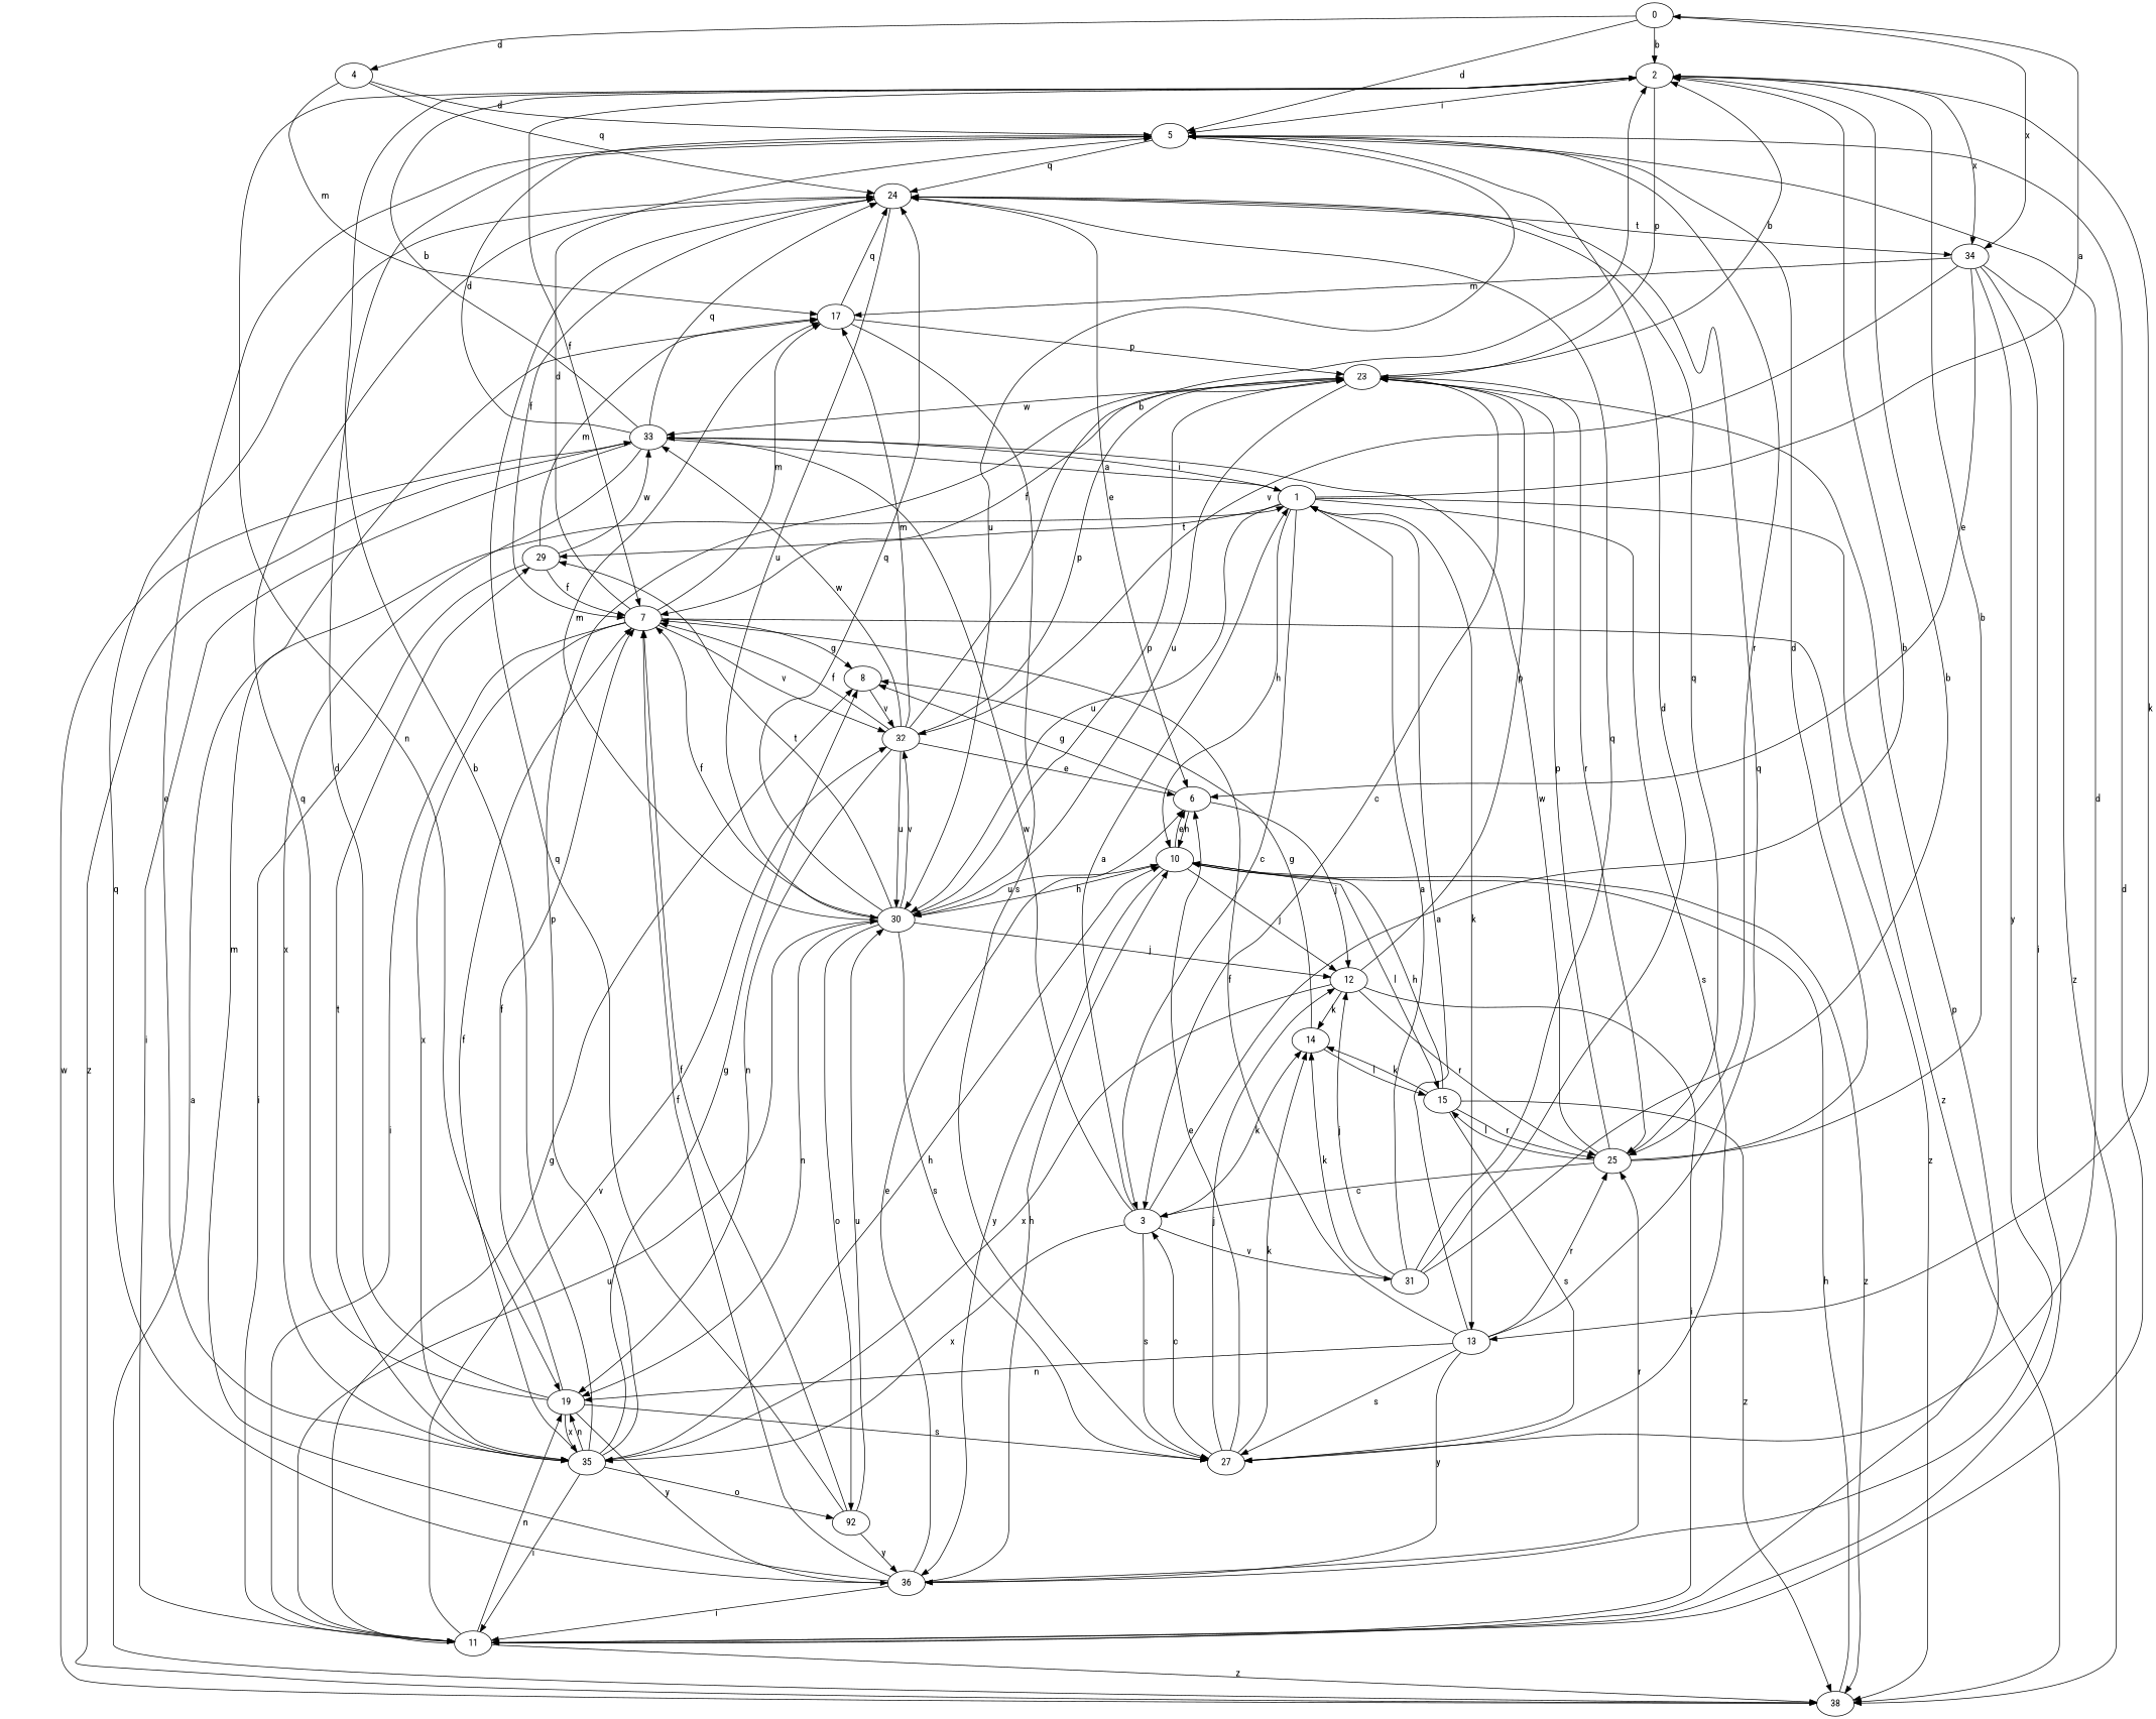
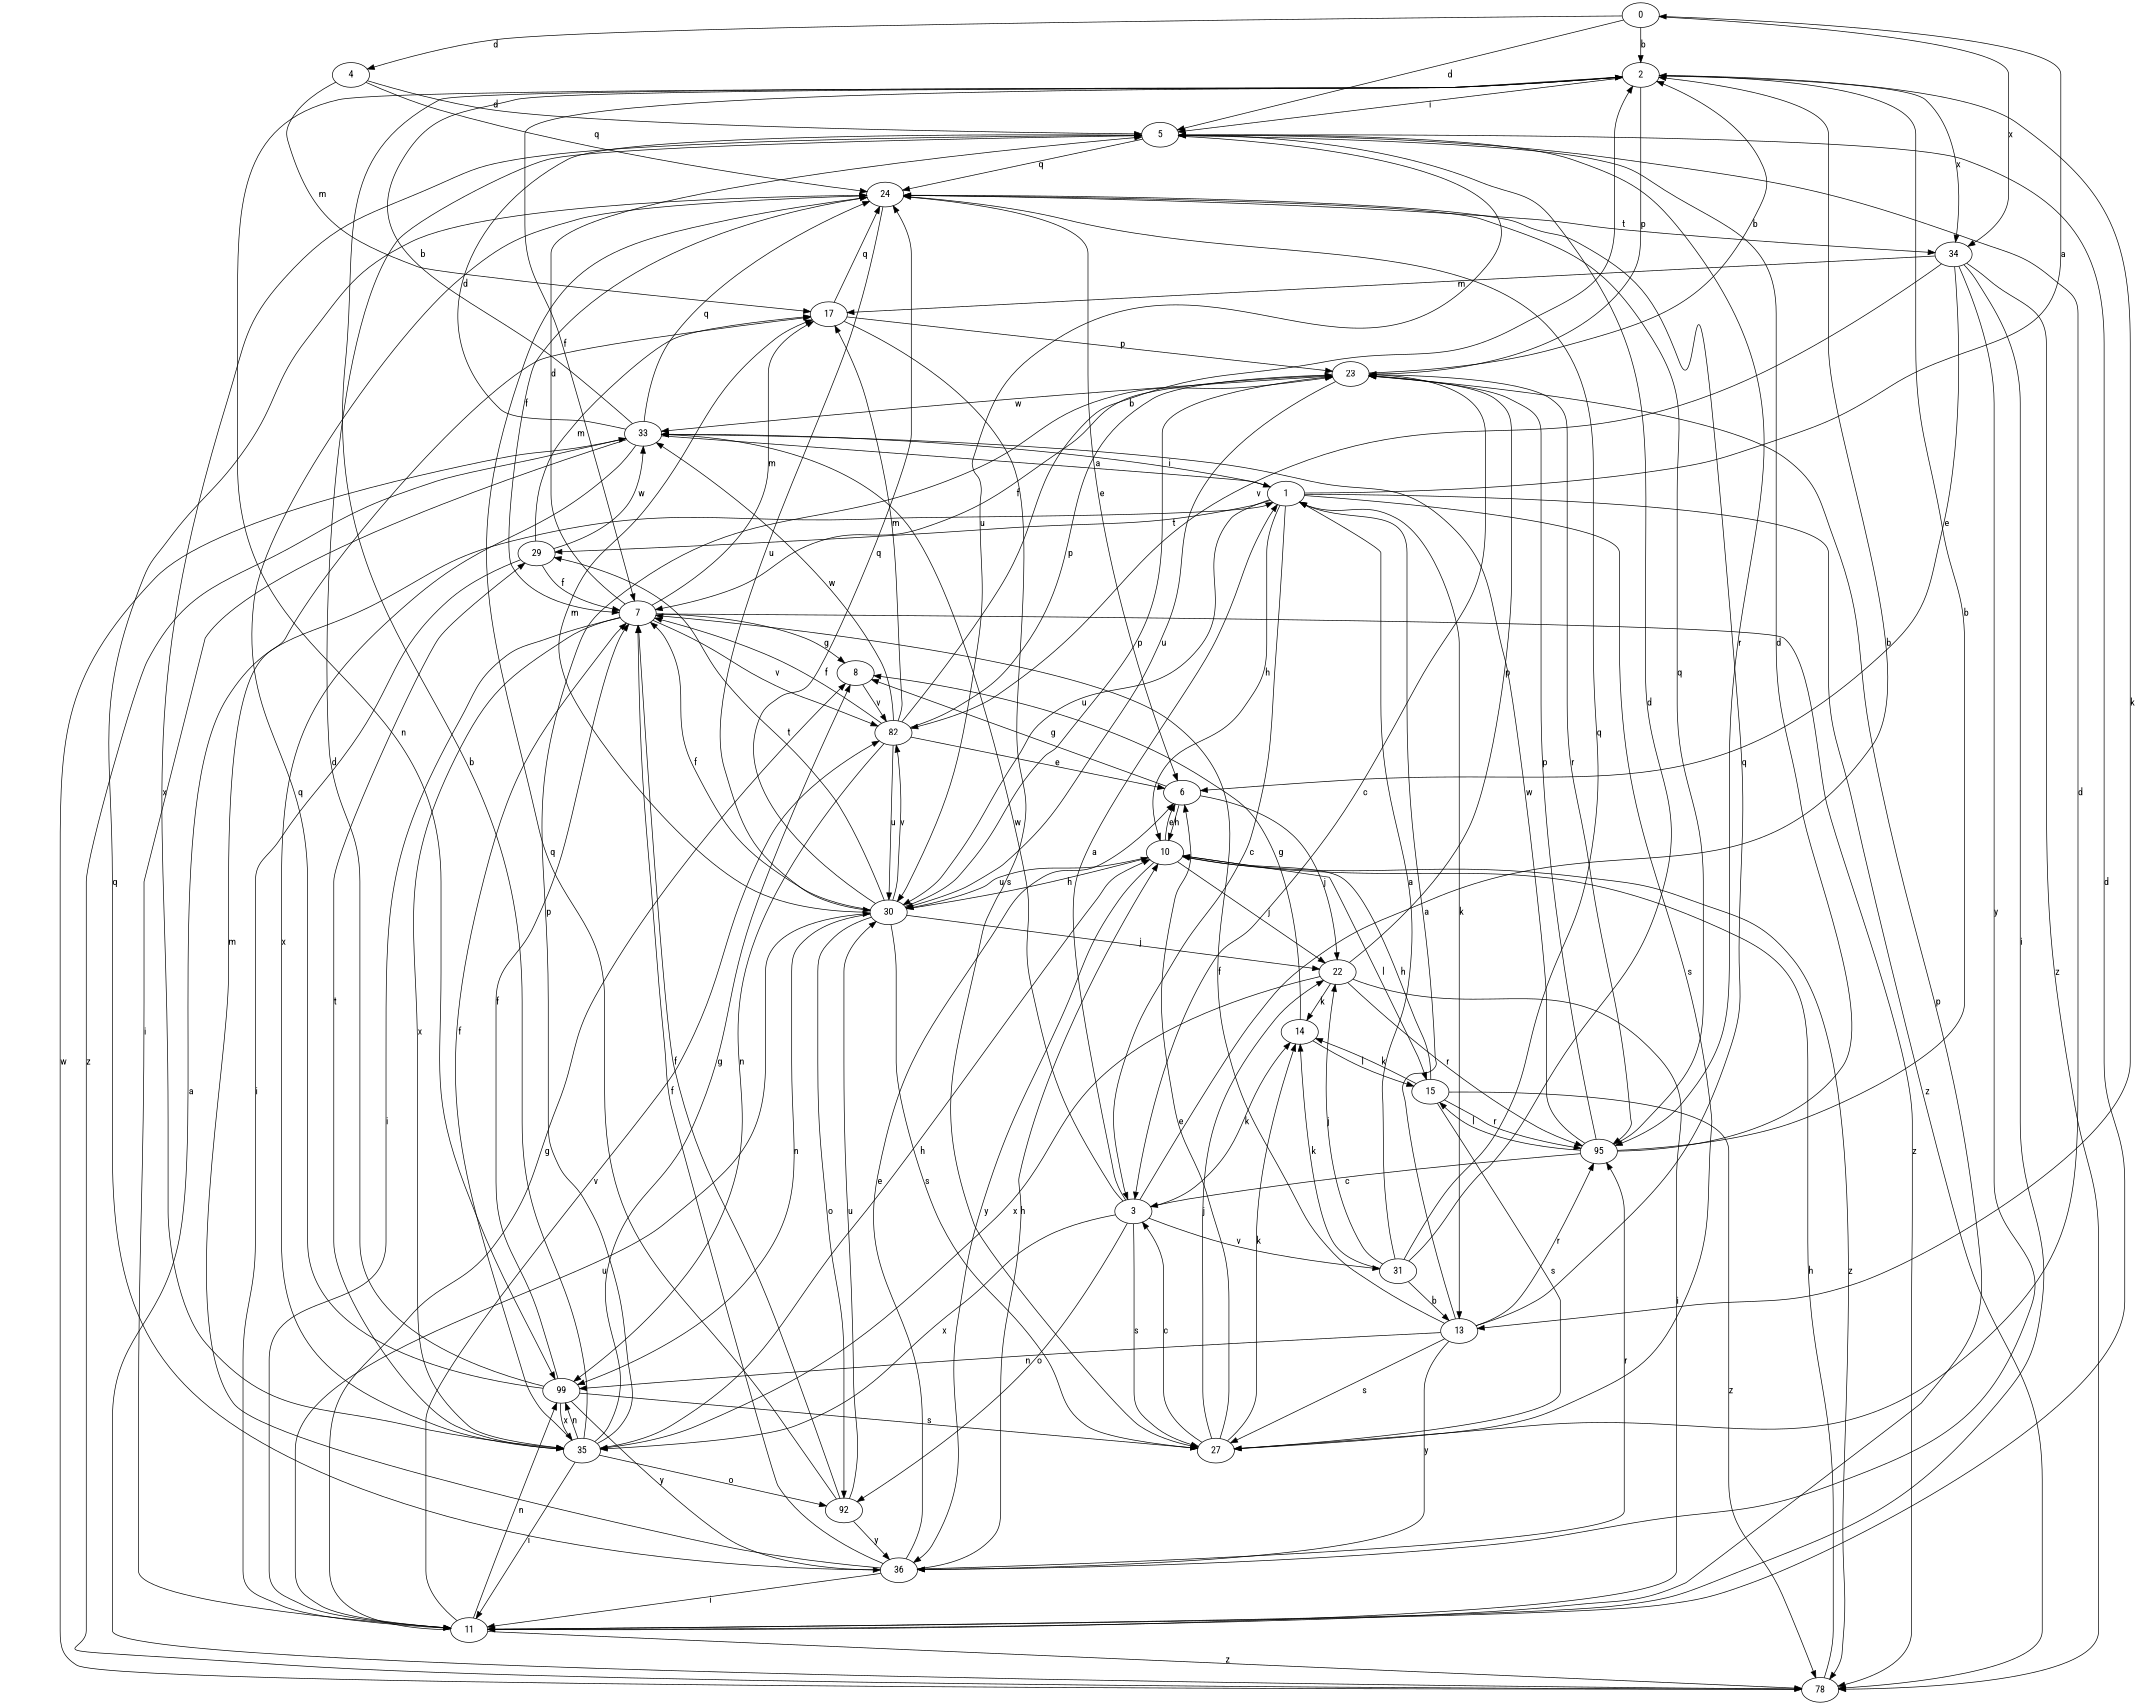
  strict digraph {
    fontname="Roboto Condensed"
    node [fontname="Roboto Condensed"]
    edge [fontname="Roboto Condensed"]
    0
    2
    4
    5
    34
    13
    7
-   19
+   19 [label=99]
    23
    17
    24
    30
    35
-   25
-   38
+   25 [label=95]
+   38 [label=78]
    11
    6
-   32
+   32 [label=82]
    36
    1
    3
    10
    27
    29
    33
    14
    n27 [label=92]
    31
-   12
+   12 [label=22]
    15
    8
    0 -> 2 [label=b]
    0 -> 4 [label=d]
    0 -> 5 [label=d]
    0 -> 34 [label=x]
    2 -> 5 [label=i]
    2 -> 34 [label=x]
    2 -> 13 [label=k]
    2 -> 7 [label=f]
    2 -> 19 [label=n]
    2 -> 23 [label=p]
    4 -> 5 [label=d]
    4 -> 17 [label=m]
    4 -> 24 [label=q]
    5 -> 24 [label=q]
    5 -> 30 [label=u]
-   5 -> 35 [label=e]
+   5 -> 35 [label=x]
    5 -> 25 [label=r]
    34 -> 17 [label=m]
    34 -> 38 [label=z]
    34 -> 11 [label=i]
    34 -> 6 [label=e]
    34 -> 32 [label=v]
    34 -> 36 [label=y]
    13 -> 7 [label=f]
    13 -> 19 [label=n]
    13 -> 24 [label=q]
    13 -> 25 [label=r]
    13 -> 36 [label=y]
    13 -> 1 [label=a]
    13 -> 27 [label=s]
    7 -> 5 [label=d]
    7 -> 17 [label=m]
    7 -> 35 [label=x]
    7 -> 38 [label=z]
    7 -> 11 [label=i]
    7 -> 32 [label=v]
    7 -> 8 [label=g]
    19 -> 5 [label=d]
    19 -> 7 [label=f]
    19 -> 24 [label=q]
    19 -> 35 [label=x]
    19 -> 36 [label=y]
    19 -> 27 [label=s]
    23 -> 2 [label=b]
    23 -> 7 [label=f]
    23 -> 30 [label=u]
    23 -> 25 [label=r]
    23 -> 3 [label=c]
    23 -> 33 [label=w]
    17 -> 23 [label=p]
    17 -> 24 [label=q]
    17 -> 27 [label=s]
    24 -> 34 [label=t]
    24 -> 7 [label=f]
    24 -> 30 [label=u]
    24 -> 6 [label=e]
    30 -> 7 [label=f]
    30 -> 19 [label=n]
    30 -> 23 [label=p]
    30 -> 17 [label=m]
    30 -> 24 [label=q]
    30 -> 32 [label=v]
    30 -> 10 [label=h]
    30 -> 27 [label=s]
    30 -> 29 [label=t]
    30 -> n27 [label=o]
    30 -> 12 [label=j]
    35 -> 2 [label=b]
    35 -> 7 [label=f]
    35 -> 19 [label=n]
    35 -> 23 [label=p]
    35 -> 11 [label=i]
    35 -> 10 [label=h]
    35 -> 29 [label=t]
    35 -> n27 [label=o]
    35 -> 8 [label=g]
    25 -> 2 [label=b]
    25 -> 5 [label=d]
    25 -> 23 [label=p]
    25 -> 24 [label=q]
    25 -> 3 [label=c]
    25 -> 33 [label=w]
    25 -> 15 [label=l]
    38 -> 1 [label=a]
    38 -> 10 [label=h]
    38 -> 33 [label=w]
    11 -> 5 [label=d]
    11 -> 19 [label=n]
    11 -> 23 [label=p]
    11 -> 30 [label=u]
    11 -> 38 [label=z]
    11 -> 32 [label=v]
    11 -> 8 [label=g]
    6 -> 10 [label=h]
    6 -> 12 [label=j]
    6 -> 8 [label=g]
    32 -> 2 [label=b]
    32 -> 7 [label=f]
    32 -> 19 [label=n]
    32 -> 23 [label=p]
    32 -> 17 [label=m]
    32 -> 30 [label=u]
    32 -> 6 [label=e]
    32 -> 33 [label=w]
    36 -> 7 [label=f]
    36 -> 17 [label=m]
    36 -> 24 [label=q]
    36 -> 25 [label=r]
    36 -> 11 [label=i]
    36 -> 6 [label=e]
    36 -> 10 [label=h]
    1 -> 0 [label=a]
    1 -> 13 [label=k]
    1 -> 30 [label=u]
    1 -> 38 [label=z]
    1 -> 3 [label=c]
    1 -> 10 [label=h]
    1 -> 27 [label=s]
    1 -> 29 [label=t]
    1 -> 33 [label=i]
    3 -> 2 [label=b]
    3 -> 35 [label=x]
    3 -> 1 [label=a]
    3 -> 27 [label=s]
    3 -> 33 [label=w]
    3 -> 14 [label=k]
+   3 -> n27 [label=o]
    3 -> 31 [label=v]
    10 -> 30 [label=u]
    10 -> 38 [label=z]
    10 -> 6 [label=e]
    10 -> 36 [label=y]
    10 -> 12 [label=j]
    10 -> 15 [label=l]
    27 -> 5 [label=d]
    27 -> 6 [label=e]
    27 -> 3 [label=c]
    27 -> 14 [label=k]
    27 -> 12 [label=j]
    29 -> 7 [label=f]
    29 -> 17 [label=m]
    29 -> 11 [label=i]
    29 -> 33 [label=w]
    33 -> 2 [label=b]
    33 -> 5 [label=d]
    33 -> 24 [label=q]
    33 -> 35 [label=x]
    33 -> 38 [label=z]
    33 -> 11 [label=i]
    33 -> 1 [label=a]
    14 -> 15 [label=l]
    14 -> 8 [label=g]
    n27 -> 7 [label=f]
    n27 -> 24 [label=q]
    n27 -> 30 [label=u]
    n27 -> 36 [label=y]
-   31 -> 2 [label=b]
+   31 -> 13 [label=b]
    31 -> 5 [label=d]
    31 -> 24 [label=q]
    31 -> 1 [label=a]
    31 -> 14 [label=k]
    31 -> 12 [label=j]
    12 -> 23 [label=p]
    12 -> 35 [label=x]
    12 -> 25 [label=r]
    12 -> 11 [label=i]
    12 -> 14 [label=k]
    15 -> 25 [label=r]
    15 -> 38 [label=z]
    15 -> 10 [label=h]
    15 -> 27 [label=s]
    15 -> 14 [label=k]
    8 -> 32 [label=v]
  }
